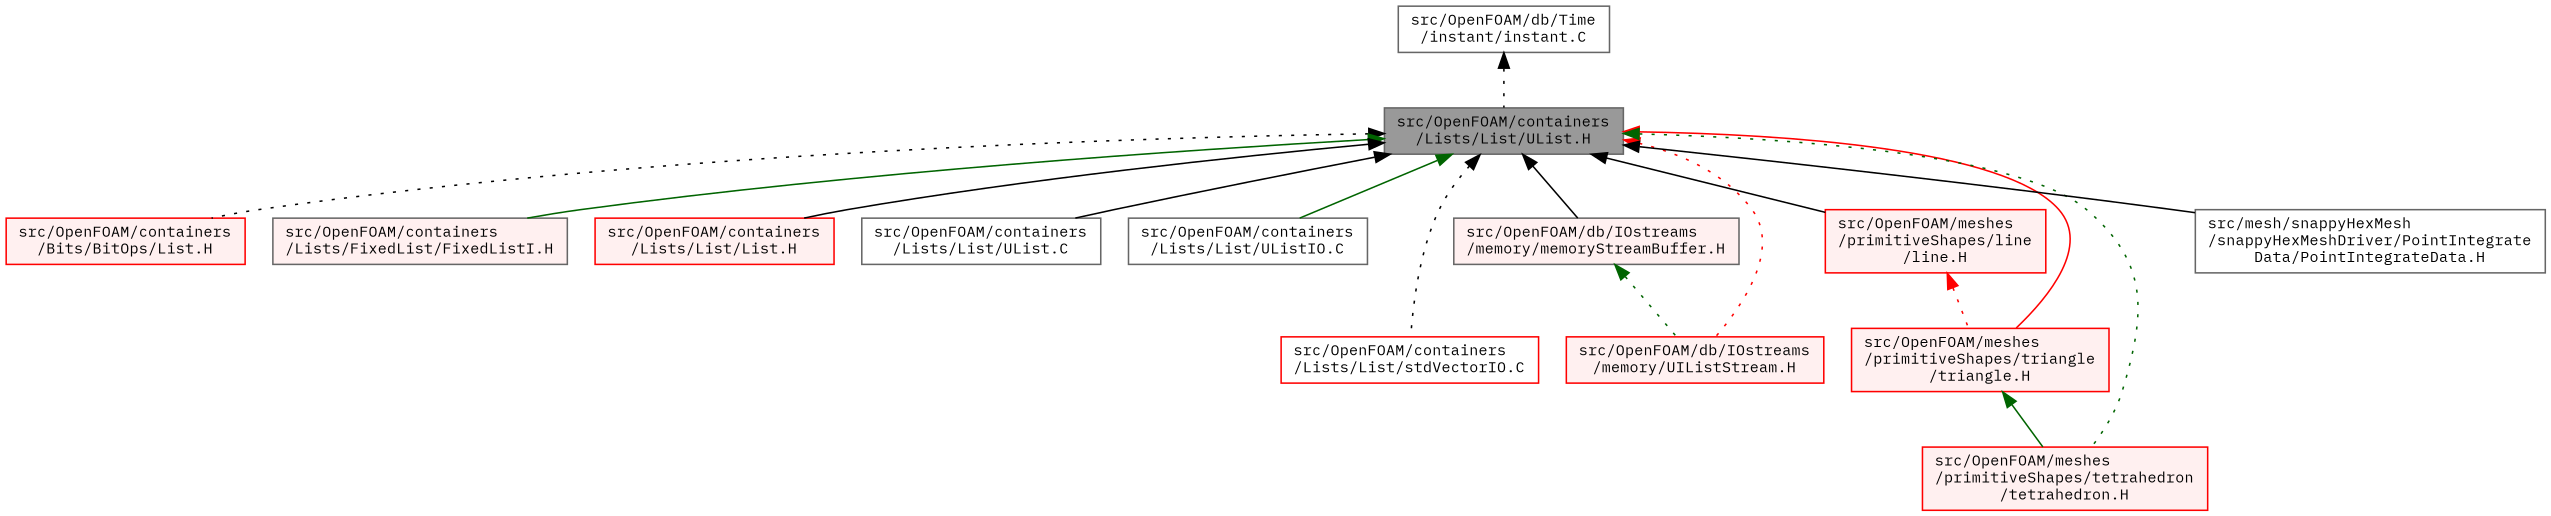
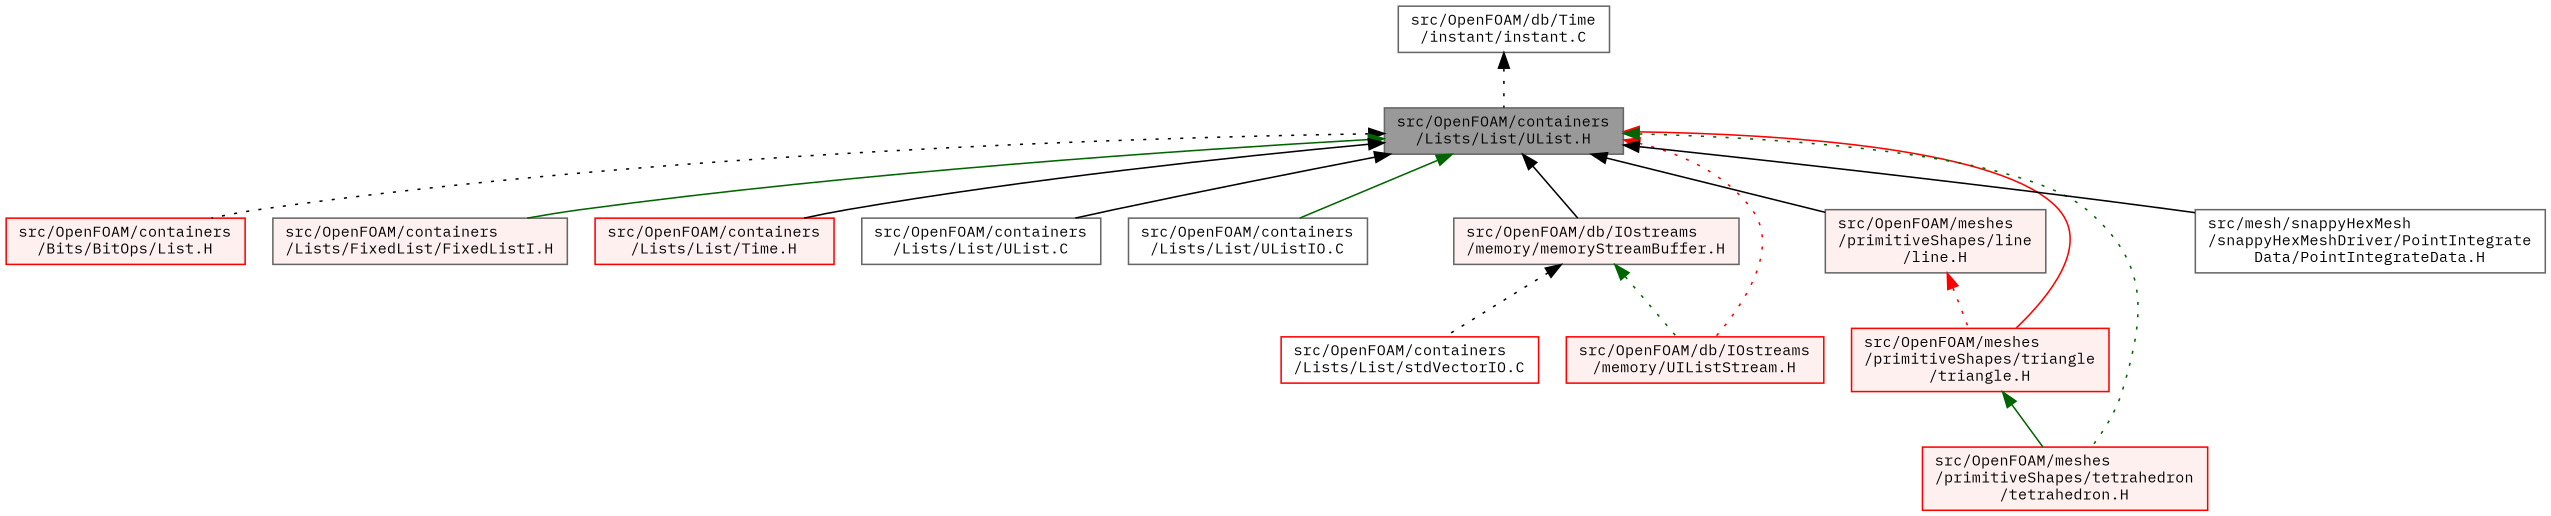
  digraph {
    fontname="IBM Plex Mono"
    node [color=red fillcolor="#FFF0F0" fontname="IBM Plex Mono" fontsize=10 shape=box style=filled]
    edge [color=black dir=back fontname="IBM Plex Mono" fontsize=10 labelfontname=Helvetica labelfontsize=10 style=solid]
    n1 [color=gray40 fillcolor=grey60 fontcolor=black height=0.2 label="src/OpenFOAM/containers\l/Lists/List/UList.H" width=0.4]
    n2 [height=0.2 label="src/OpenFOAM/containers\l/Bits/BitOps/List.H" width=0.4]
    n3 [color=grey40 height=0.2 label="src/OpenFOAM/containers\l/Lists/FixedList/FixedListI.H" width=0.4]
-   n4 [height=0.2 label="src/OpenFOAM/containers\l/Lists/List/List.H" width=0.4]
+   n4 [height=0.2 label="src/OpenFOAM/containers\l/Lists/List/Time.H" width=0.4]
    n5 [color=grey40 fillcolor=white height=0.2 label="src/OpenFOAM/containers\l/Lists/List/UList.C" width=0.4]
    n6 [color=grey40 fillcolor=white height=0.2 label="src/OpenFOAM/containers\l/Lists/List/UListIO.C" width=0.4]
    n7 [fillcolor=white height=0.2 label="src/OpenFOAM/containers\l/Lists/List/stdVectorIO.C" width=0.4]
    n8 [height=0.2 label="src/OpenFOAM/db/IOstreams\l/memory/UIListStream.H" width=0.4]
    n9 [color=grey40 height=0.2 label="src/OpenFOAM/db/IOstreams\l/memory/memoryStreamBuffer.H" width=0.4]
-   n10 [height=0.2 label="src/OpenFOAM/meshes\l/primitiveShapes/line\l/line.H" width=0.4]
+   n10 [color=grey40 height=0.2 label="src/OpenFOAM/meshes\l/primitiveShapes/line\l/line.H" width=0.4]
    n11 [height=0.2 label="src/OpenFOAM/meshes\l/primitiveShapes/triangle\l/triangle.H" width=0.4]
    n12 [height=0.2 label="src/OpenFOAM/meshes\l/primitiveShapes/tetrahedron\l/tetrahedron.H" width=0.4]
    n13 [color=grey40 fillcolor=white height=0.2 label="src/mesh/snappyHexMesh\l/snappyHexMeshDriver/PointIntegrate\lData/PointIntegrateData.H" width=0.4]
    n14 [color=grey40 fillcolor=white height=0.2 label="src/OpenFOAM/db/Time\l/instant/instant.C" width=0.4]
    n1 -> n2 [style=dotted]
    n1 -> n3 [color=darkgreen]
    n1 -> n4
    n1 -> n5
    n1 -> n6 [color=darkgreen]
-   n1 -> n7 [style=dotted]
+   n9 -> n7 [style=dotted]
    n1 -> n8 [color=red style=dotted]
    n1 -> n9
    n1 -> n10
    n1 -> n11 [color=red]
    n1 -> n12 [color=darkgreen style=dotted]
    n1 -> n13
    n9 -> n8 [color=darkgreen style=dotted]
    n10 -> n11 [color=red style=dotted]
    n11 -> n12 [color=darkgreen]
    n14 -> n1 [style=dotted]
  }
